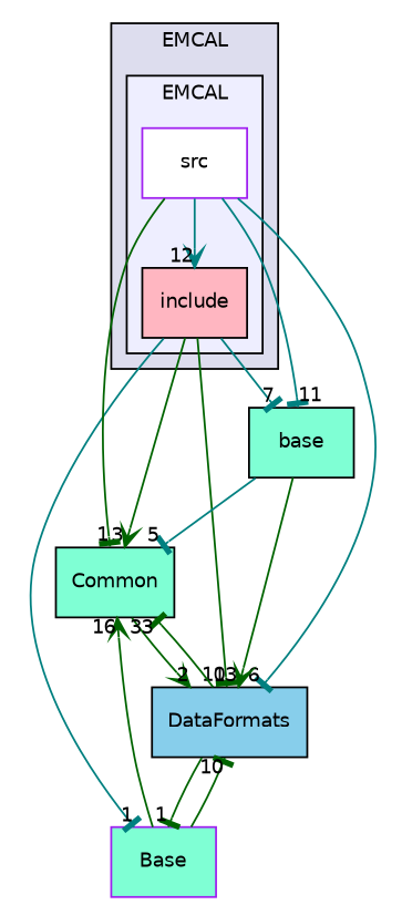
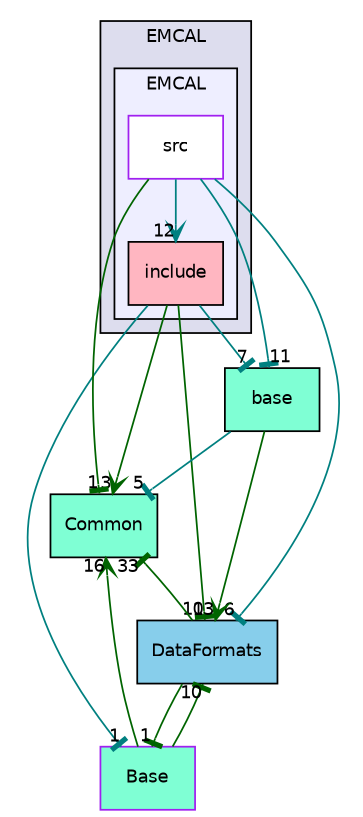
  digraph {
    compound=true
    node [color=black fillcolor=aquamarine fontname=Helvetica fontsize=10 shape=box style=filled]
    edge [arrowhead=tee color=darkgreen headlabel=1 labeldistance=1.5 labelfontname=Helvetica labelfontsize=10]
    n1 [fillcolor=lightpink label=include]
    n2 [color=purple fillcolor=white label=src]
    n3 [label=Common]
    n4 [color=purple label=Base]
    n5 [label=base]
    n6 [fillcolor=skyblue label=DataFormats]
    subgraph cluster_1 {
      bgcolor="#ddddee"
      fontname=Helvetica
      fontsize=10
      label=EMCAL
      pencolor=black
      subgraph cluster_2 {
        bgcolor="#eeeeff"
        fontname=Helvetica
        fontsize=10
        label=EMCAL
        pencolor=black
        n1
        n2
      }
    }
    n1 -> n3 [arrowhead=vee headlabel=3]
    n1 -> n4 [color=teal]
    n1 -> n5 [color=teal headlabel=7]
    n1 -> n6 [headlabel=10]
    n2 -> n1 [arrowhead=vee color=teal headlabel=12]
    n2 -> n3
    n2 -> n5 [color=teal headlabel=11]
    n2 -> n6 [color=teal headlabel=6]
-   n3 -> n6 [arrowhead=vee headlabel=2]
    n4 -> n3 [arrowhead=vee headlabel=16]
    n4 -> n6 [headlabel=10]
    n5 -> n3 [color=teal headlabel=5]
    n5 -> n6 [arrowhead=vee headlabel=13]
    n6 -> n3 [headlabel=33]
    n6 -> n4
  }
